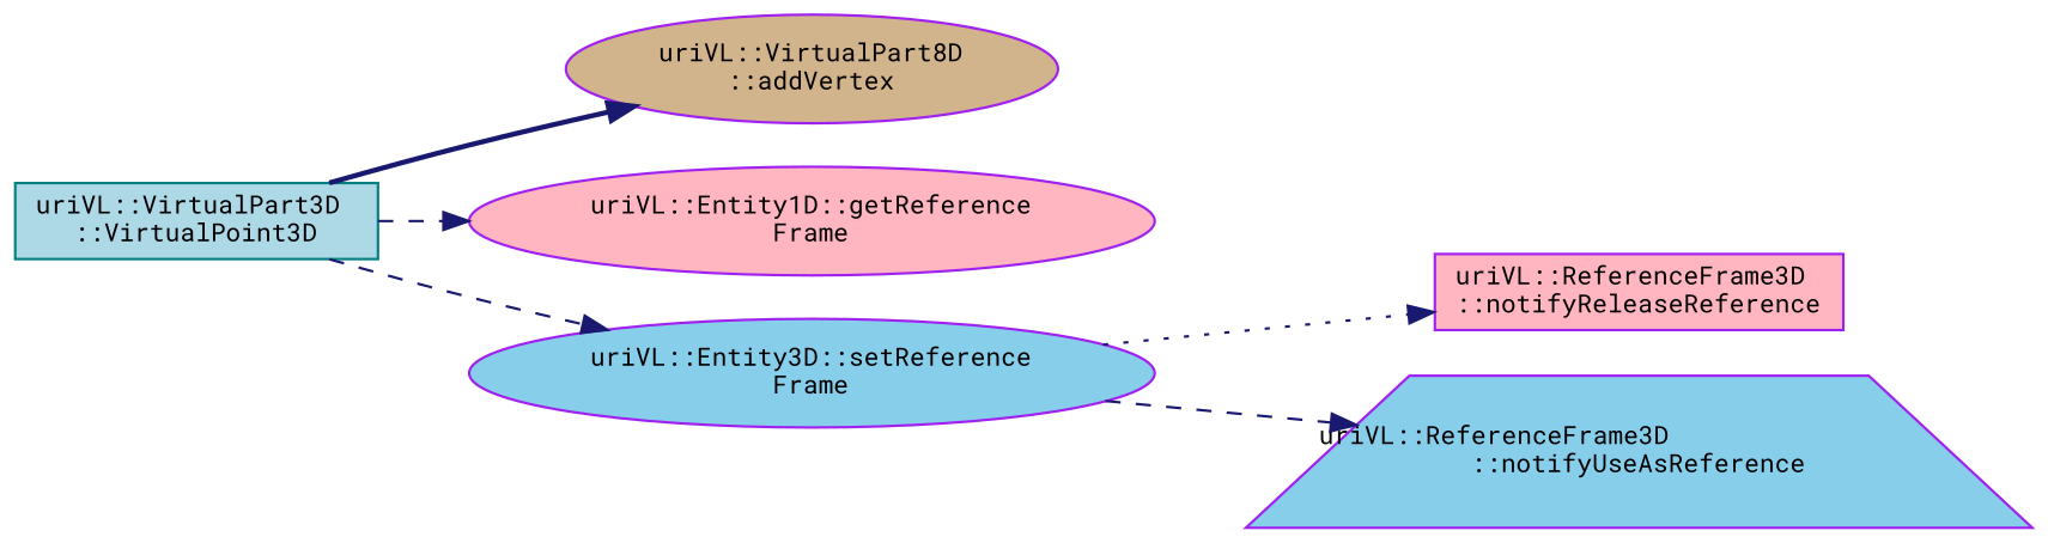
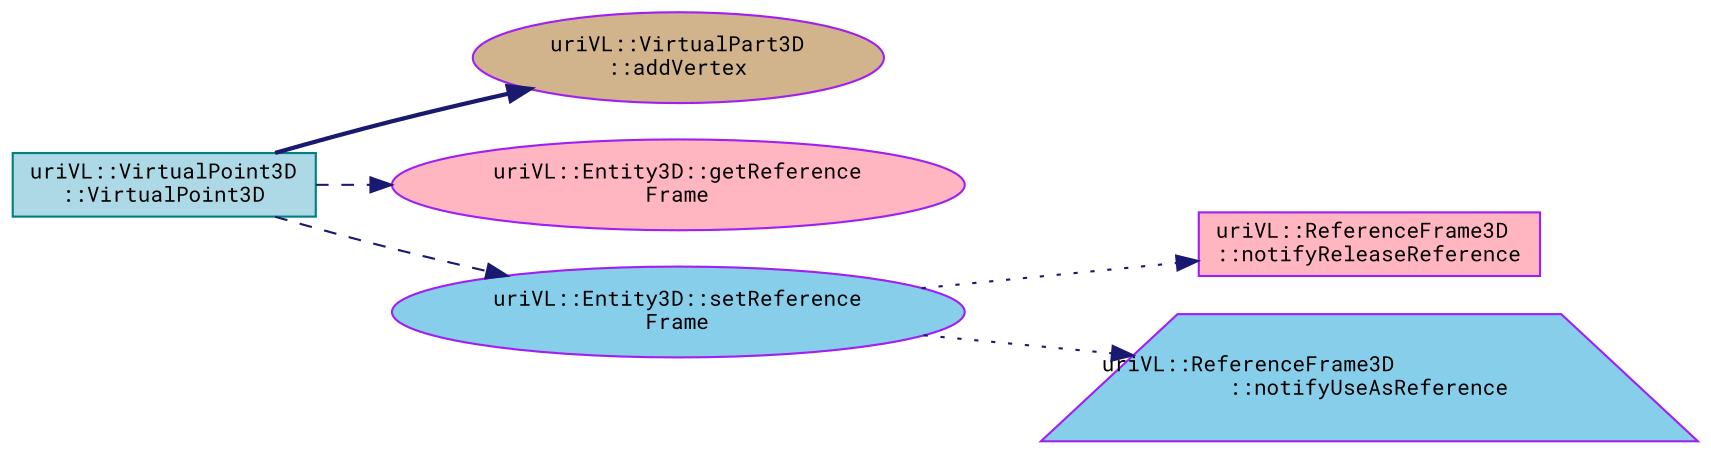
  digraph {
    fontname="Roboto Mono"
    rankdir=LR
    node [color=purple fillcolor=lightpink fontname="Roboto Mono" fontsize=10 shape=ellipse style=filled]
    edge [color=midnightblue fontname="Roboto Mono" fontsize=10 labelfontname=Helvetica labelfontsize=10 style=dashed]
-   n1 [color=teal fillcolor=lightblue fontcolor=black height=0.2 label="uriVL::VirtualPart3D\l::VirtualPoint3D" shape=box width=0.4]
-   n2 [fillcolor=tan height=0.2 label="uriVL::VirtualPart8D\l::addVertex" width=0.4]
-   n3 [height=0.2 label="uriVL::Entity1D::getReference\lFrame" width=0.4]
+   n1 [color=teal fillcolor=lightblue fontcolor=black height=0.2 label="uriVL::VirtualPoint3D\l::VirtualPoint3D" shape=box width=0.4]
+   n2 [fillcolor=tan height=0.2 label="uriVL::VirtualPart3D\l::addVertex" width=0.4]
+   n3 [height=0.2 label="uriVL::Entity3D::getReference\lFrame" width=0.4]
    n4 [fillcolor=skyblue height=0.2 label="uriVL::Entity3D::setReference\lFrame" width=0.4]
    n5 [height=0.2 label="uriVL::ReferenceFrame3D\l::notifyReleaseReference" shape=box width=0.4]
    n6 [fillcolor=skyblue height=0.2 label="uriVL::ReferenceFrame3D\l::notifyUseAsReference" shape=trapezium width=0.4]
    n1 -> n2 [style=bold]
    n1 -> n3
    n1 -> n4
    n4 -> n5 [style=dotted]
-   n4 -> n6
+   n4 -> n6 [style=dotted]
  }
